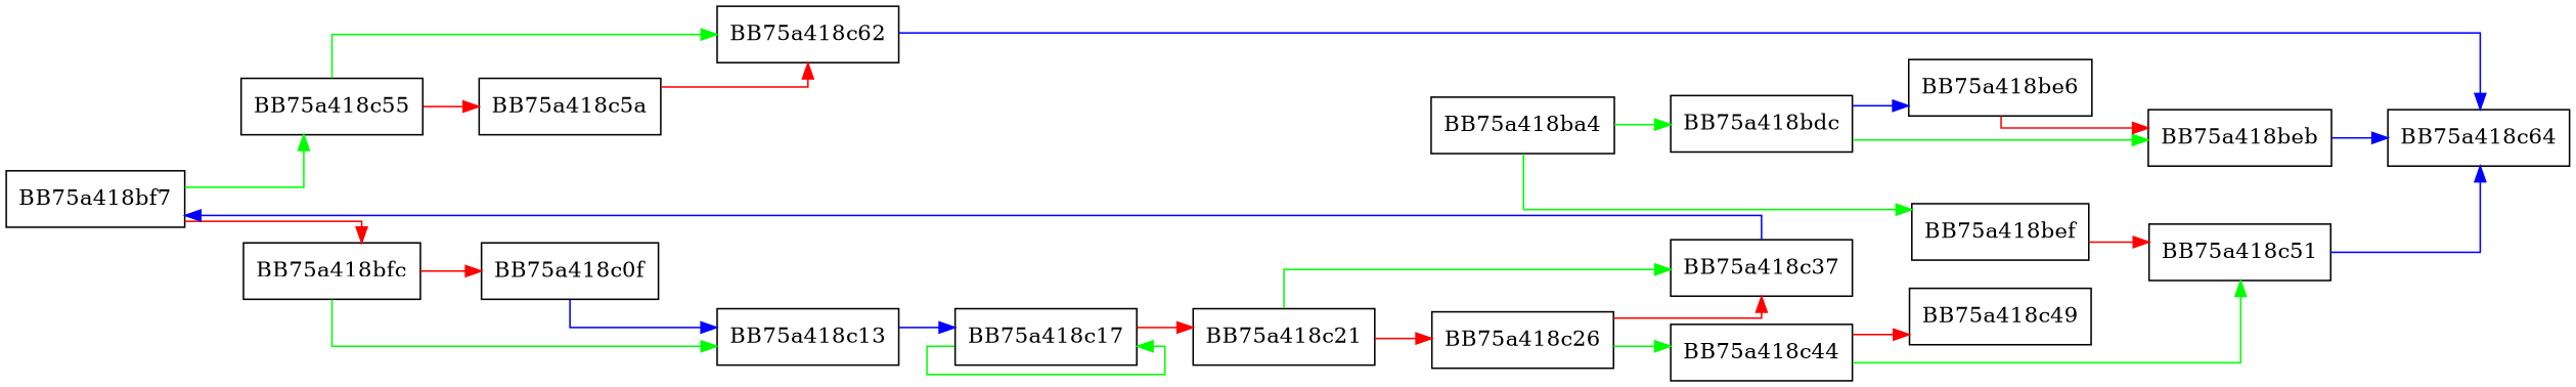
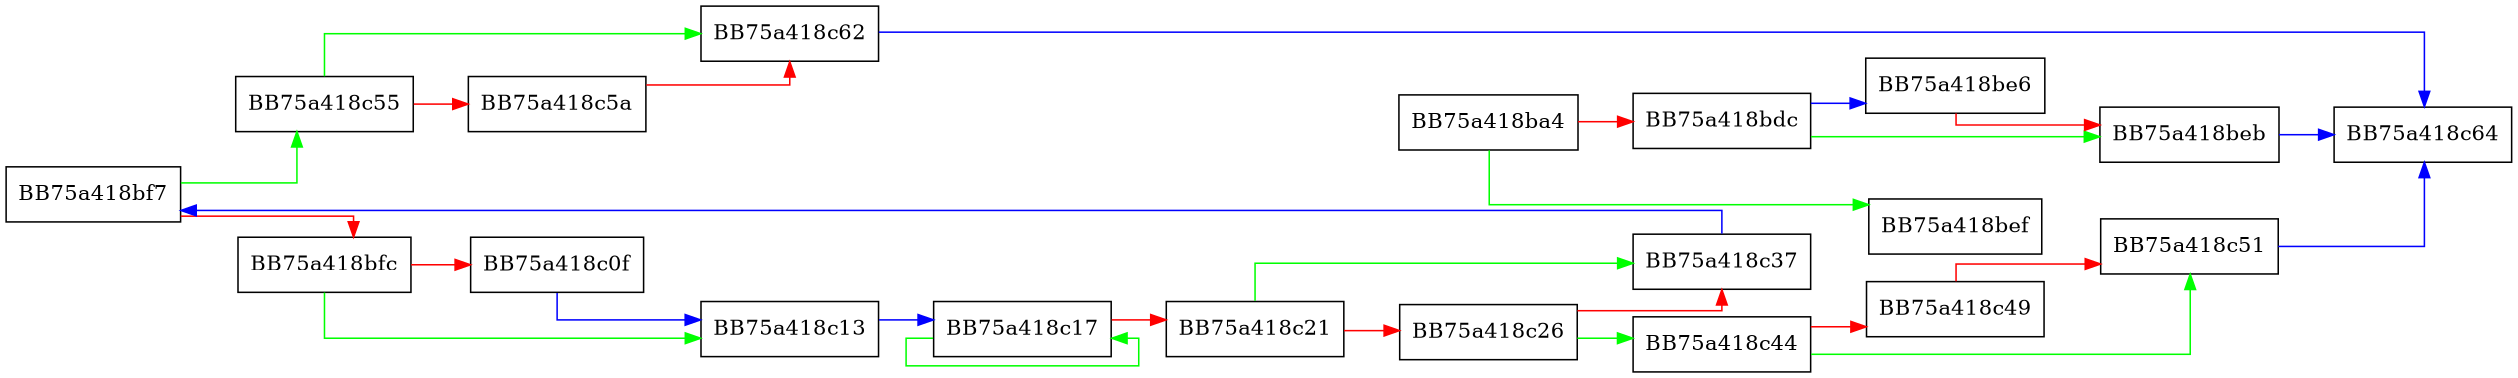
  digraph {
    rankdir=LR
    splines=ortho
    node [shape=box]
    edge [color=red]
    BB75a418ba4
    BB75a418bef
    BB75a418bdc
    BB75a418beb
    BB75a418be6
    BB75a418bf7
    BB75a418c55
    BB75a418bfc
    BB75a418c64
    BB75a418c62
    BB75a418c5a
    BB75a418c13
    BB75a418c0f
    BB75a418c17
    BB75a418c21
    BB75a418c37
    BB75a418c26
    BB75a418c44
    BB75a418c51
    BB75a418c49
    BB75a418ba4 -> BB75a418bef [color=green]
-   BB75a418ba4 -> BB75a418bdc [color=green]
+   BB75a418ba4 -> BB75a418bdc
    BB75a418bdc -> BB75a418beb [color=green]
    BB75a418bdc -> BB75a418be6 [color=blue]
    BB75a418beb -> BB75a418c64 [color=blue]
    BB75a418be6 -> BB75a418beb
    BB75a418bf7 -> BB75a418c55 [color=green]
    BB75a418bf7 -> BB75a418bfc
    BB75a418c55 -> BB75a418c62 [color=green]
    BB75a418c55 -> BB75a418c5a
    BB75a418bfc -> BB75a418c13 [color=green]
    BB75a418bfc -> BB75a418c0f
    BB75a418c62 -> BB75a418c64 [color=blue]
    BB75a418c5a -> BB75a418c62
    BB75a418c13 -> BB75a418c17 [color=blue]
    BB75a418c0f -> BB75a418c13 [color=blue]
    BB75a418c17 -> BB75a418c17 [color=green]
    BB75a418c17 -> BB75a418c21
    BB75a418c21 -> BB75a418c37 [color=green]
    BB75a418c21 -> BB75a418c26
    BB75a418c37 -> BB75a418bf7 [color=blue]
    BB75a418c26 -> BB75a418c37
    BB75a418c26 -> BB75a418c44 [color=green]
    BB75a418c44 -> BB75a418c51 [color=green]
    BB75a418c44 -> BB75a418c49
    BB75a418c51 -> BB75a418c64 [color=blue]
-   BB75a418bef -> BB75a418c51
+   BB75a418c49 -> BB75a418c51
  }
